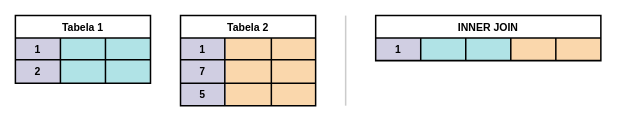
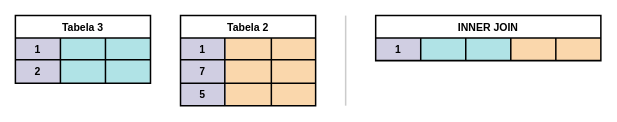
  <mxCell id="0" />
  <mxCell id="1" parent="0" />
  <mxCell id="2" value="" style="rounded=0;whiteSpace=wrap;html=1;shadow=0;fontSize=14;strokeWidth=2;strokeColor=none;" parent="1" vertex="1"><mxGeometry x="500" y="20" width="300" height="30" as="geometry" /></mxCell>
  <mxCell id="3" value="" style="rounded=0;whiteSpace=wrap;html=1;shadow=0;fontSize=14;strokeColor=none;strokeWidth=2;fillColor=#fad7ac;" parent="1" vertex="1"><mxGeometry x="680" y="50" width="120" height="30" as="geometry" /></mxCell>
  <mxCell id="4" value="" style="rounded=0;whiteSpace=wrap;html=1;shadow=0;fontSize=14;strokeColor=none;strokeWidth=2;fillColor=#b0e3e6;" parent="1" vertex="1"><mxGeometry x="560" y="50" width="120" height="30" as="geometry" /></mxCell>
  <mxCell id="5" value="" style="rounded=0;whiteSpace=wrap;html=1;shadow=0;fontSize=14;strokeColor=none;strokeWidth=2;fillColor=#d0cee2;" parent="1" vertex="1"><mxGeometry x="500" y="50" width="60" height="30" as="geometry" /></mxCell>
  <mxCell id="6" value="" style="rounded=0;whiteSpace=wrap;html=1;shadow=0;fontSize=14;strokeWidth=0;" parent="1" vertex="1"><mxGeometry x="20" y="20" width="180" height="30" as="geometry" /></mxCell>
  <mxCell id="7" value="" style="rounded=0;whiteSpace=wrap;html=1;shadow=0;fontSize=14;strokeWidth=0;" parent="1" vertex="1"><mxGeometry x="240" y="20" width="180" height="30" as="geometry" /></mxCell>
  <mxCell id="8" value="" style="rounded=0;whiteSpace=wrap;html=1;shadow=0;fontSize=14;strokeColor=none;strokeWidth=0;fillColor=#fad7ac;" parent="1" vertex="1"><mxGeometry x="300" y="50" width="120" height="90" as="geometry" /></mxCell>
  <mxCell id="9" value="" style="rounded=0;whiteSpace=wrap;html=1;shadow=0;fontSize=14;strokeColor=none;strokeWidth=0;fillColor=#d0cee2;" parent="1" vertex="1"><mxGeometry x="20" y="50" width="60" height="60" as="geometry" /></mxCell>
  <mxCell id="10" value="" style="rounded=0;whiteSpace=wrap;html=1;shadow=0;fontSize=14;strokeColor=none;strokeWidth=0;fillColor=#d0cee2;" parent="1" vertex="1"><mxGeometry x="240" y="50" width="60" height="90" as="geometry" /></mxCell>
  <mxCell id="11" value="Tabela 2" style="shape=table;startSize=30;container=1;collapsible=0;childLayout=tableLayout;fontStyle=1;align=center;fontSize=14;strokeWidth=2;fillColor=none;strokeColor=default;" parent="1" vertex="1"><mxGeometry x="240" y="20" width="180" height="120" as="geometry" /></mxCell>
  <mxCell id="12" value="" style="shape=tableRow;horizontal=0;startSize=0;swimlaneHead=0;swimlaneBody=0;top=0;left=0;bottom=0;right=0;collapsible=0;dropTarget=0;fillColor=none;points=[[0,0.5],[1,0.5]];portConstraint=eastwest;" parent="11" vertex="1"><mxGeometry y="30" width="180" height="29" as="geometry" /></mxCell>
  <mxCell id="13" value="&lt;font style=&quot;font-size: 14px;&quot;&gt;&lt;b&gt;1&lt;/b&gt;&lt;/font&gt;" style="shape=partialRectangle;html=1;whiteSpace=wrap;connectable=0;fillColor=none;top=0;left=0;bottom=0;right=0;overflow=hidden;" parent="12" vertex="1"><mxGeometry width="59" height="29" as="geometry"><mxRectangle width="59" height="29" as="alternateBounds" /></mxGeometry></mxCell>
  <mxCell id="14" value="" style="shape=partialRectangle;html=1;whiteSpace=wrap;connectable=0;fillColor=none;top=0;left=0;bottom=0;right=0;overflow=hidden;strokeColor=none;strokeWidth=0;shadow=0;" parent="12" vertex="1"><mxGeometry x="59" width="62" height="29" as="geometry"><mxRectangle width="62" height="29" as="alternateBounds" /></mxGeometry></mxCell>
  <mxCell id="15" value="" style="shape=partialRectangle;html=1;whiteSpace=wrap;connectable=0;fillColor=none;top=0;left=0;bottom=0;right=0;overflow=hidden;" parent="12" vertex="1"><mxGeometry x="121" width="59" height="29" as="geometry"><mxRectangle width="59" height="29" as="alternateBounds" /></mxGeometry></mxCell>
  <mxCell id="16" value="" style="shape=tableRow;horizontal=0;startSize=0;swimlaneHead=0;swimlaneBody=0;top=0;left=0;bottom=0;right=0;collapsible=0;dropTarget=0;fillColor=none;points=[[0,0.5],[1,0.5]];portConstraint=eastwest;" parent="11" vertex="1"><mxGeometry y="59" width="180" height="31" as="geometry" /></mxCell>
  <mxCell id="17" value="&lt;font style=&quot;font-size: 14px;&quot;&gt;&lt;b&gt;7&lt;/b&gt;&lt;/font&gt;" style="shape=partialRectangle;html=1;whiteSpace=wrap;connectable=0;fillColor=none;top=0;left=0;bottom=0;right=0;overflow=hidden;" parent="16" vertex="1"><mxGeometry width="59" height="31" as="geometry"><mxRectangle width="59" height="31" as="alternateBounds" /></mxGeometry></mxCell>
  <mxCell id="18" value="" style="shape=partialRectangle;html=1;whiteSpace=wrap;connectable=0;fillColor=none;top=0;left=0;bottom=0;right=0;overflow=hidden;" parent="16" vertex="1"><mxGeometry x="59" width="62" height="31" as="geometry"><mxRectangle width="62" height="31" as="alternateBounds" /></mxGeometry></mxCell>
  <mxCell id="19" value="" style="shape=partialRectangle;html=1;whiteSpace=wrap;connectable=0;fillColor=none;top=0;left=0;bottom=0;right=0;overflow=hidden;" parent="16" vertex="1"><mxGeometry x="121" width="59" height="31" as="geometry"><mxRectangle width="59" height="31" as="alternateBounds" /></mxGeometry></mxCell>
  <mxCell id="20" value="" style="shape=tableRow;horizontal=0;startSize=0;swimlaneHead=0;swimlaneBody=0;top=0;left=0;bottom=0;right=0;collapsible=0;dropTarget=0;fillColor=none;points=[[0,0.5],[1,0.5]];portConstraint=eastwest;" parent="11" vertex="1"><mxGeometry y="90" width="180" height="30" as="geometry" /></mxCell>
  <mxCell id="21" value="&lt;font style=&quot;font-size: 14px;&quot;&gt;&lt;b&gt;5&lt;/b&gt;&lt;/font&gt;" style="shape=partialRectangle;html=1;whiteSpace=wrap;connectable=0;fillColor=none;top=0;left=0;bottom=0;right=0;overflow=hidden;" parent="20" vertex="1"><mxGeometry width="59" height="30" as="geometry"><mxRectangle width="59" height="30" as="alternateBounds" /></mxGeometry></mxCell>
  <mxCell id="22" value="" style="shape=partialRectangle;html=1;whiteSpace=wrap;connectable=0;fillColor=none;top=0;left=0;bottom=0;right=0;overflow=hidden;" parent="20" vertex="1"><mxGeometry x="59" width="62" height="30" as="geometry"><mxRectangle width="62" height="30" as="alternateBounds" /></mxGeometry></mxCell>
  <mxCell id="23" value="" style="shape=partialRectangle;html=1;whiteSpace=wrap;connectable=0;fillColor=none;top=0;left=0;bottom=0;right=0;overflow=hidden;" parent="20" vertex="1"><mxGeometry x="121" width="59" height="30" as="geometry"><mxRectangle width="59" height="30" as="alternateBounds" /></mxGeometry></mxCell>
  <mxCell id="24" value="" style="rounded=0;whiteSpace=wrap;html=1;shadow=0;fontSize=14;strokeColor=none;strokeWidth=0;fillColor=#b0e3e6;" parent="1" vertex="1"><mxGeometry x="80" y="50" width="120" height="60" as="geometry" /></mxCell>
- <mxCell id="25" value="Tabela 1" style="shape=table;startSize=30;container=1;collapsible=0;childLayout=tableLayout;fontStyle=1;align=center;fontSize=14;strokeWidth=2;fillColor=none;strokeColor=default;" parent="1" vertex="1"><mxGeometry x="20" y="20" width="180" height="90" as="geometry" /></mxCell>
+ <mxCell id="25" value="Tabela 3" style="shape=table;startSize=30;container=1;collapsible=0;childLayout=tableLayout;fontStyle=1;align=center;fontSize=14;strokeWidth=2;fillColor=none;strokeColor=default;" parent="1" vertex="1"><mxGeometry x="20" y="20" width="180" height="90" as="geometry" /></mxCell>
  <mxCell id="26" value="" style="shape=tableRow;horizontal=0;startSize=0;swimlaneHead=0;swimlaneBody=0;top=0;left=0;bottom=0;right=0;collapsible=0;dropTarget=0;fillColor=none;points=[[0,0.5],[1,0.5]];portConstraint=eastwest;" parent="25" vertex="1"><mxGeometry y="30" width="180" height="29" as="geometry" /></mxCell>
  <mxCell id="27" value="&lt;font style=&quot;font-size: 14px;&quot;&gt;&lt;b&gt;1&lt;/b&gt;&lt;/font&gt;" style="shape=partialRectangle;html=1;whiteSpace=wrap;connectable=0;fillColor=none;top=0;left=0;bottom=0;right=0;overflow=hidden;" parent="26" vertex="1"><mxGeometry width="60" height="29" as="geometry"><mxRectangle width="60" height="29" as="alternateBounds" /></mxGeometry></mxCell>
  <mxCell id="28" value="" style="shape=partialRectangle;html=1;whiteSpace=wrap;connectable=0;fillColor=none;top=0;left=0;bottom=0;right=0;overflow=hidden;strokeColor=none;strokeWidth=0;shadow=0;" parent="26" vertex="1"><mxGeometry x="60" width="60" height="29" as="geometry"><mxRectangle width="60" height="29" as="alternateBounds" /></mxGeometry></mxCell>
  <mxCell id="29" value="" style="shape=partialRectangle;html=1;whiteSpace=wrap;connectable=0;fillColor=none;top=0;left=0;bottom=0;right=0;overflow=hidden;" parent="26" vertex="1"><mxGeometry x="120" width="60" height="29" as="geometry"><mxRectangle width="60" height="29" as="alternateBounds" /></mxGeometry></mxCell>
  <mxCell id="30" value="" style="shape=tableRow;horizontal=0;startSize=0;swimlaneHead=0;swimlaneBody=0;top=0;left=0;bottom=0;right=0;collapsible=0;dropTarget=0;fillColor=none;points=[[0,0.5],[1,0.5]];portConstraint=eastwest;" parent="25" vertex="1"><mxGeometry y="59" width="180" height="31" as="geometry" /></mxCell>
  <mxCell id="31" value="&lt;font style=&quot;font-size: 14px;&quot;&gt;&lt;b&gt;2&lt;/b&gt;&lt;/font&gt;" style="shape=partialRectangle;html=1;whiteSpace=wrap;connectable=0;fillColor=none;top=0;left=0;bottom=0;right=0;overflow=hidden;" parent="30" vertex="1"><mxGeometry width="60" height="31" as="geometry"><mxRectangle width="60" height="31" as="alternateBounds" /></mxGeometry></mxCell>
  <mxCell id="32" value="" style="shape=partialRectangle;html=1;whiteSpace=wrap;connectable=0;fillColor=none;top=0;left=0;bottom=0;right=0;overflow=hidden;" parent="30" vertex="1"><mxGeometry x="60" width="60" height="31" as="geometry"><mxRectangle width="60" height="31" as="alternateBounds" /></mxGeometry></mxCell>
  <mxCell id="33" value="" style="shape=partialRectangle;html=1;whiteSpace=wrap;connectable=0;fillColor=none;top=0;left=0;bottom=0;right=0;overflow=hidden;" parent="30" vertex="1"><mxGeometry x="120" width="60" height="31" as="geometry"><mxRectangle width="60" height="31" as="alternateBounds" /></mxGeometry></mxCell>
  <mxCell id="34" value="INNER JOIN" style="shape=table;startSize=30;container=1;collapsible=0;childLayout=tableLayout;fontStyle=1;align=center;shadow=0;fontSize=14;strokeColor=default;strokeWidth=2;fillColor=none;" parent="1" vertex="1"><mxGeometry x="500" y="20" width="300" height="60" as="geometry" /></mxCell>
  <mxCell id="35" value="" style="shape=tableRow;horizontal=0;startSize=0;swimlaneHead=0;swimlaneBody=0;top=0;left=0;bottom=0;right=0;collapsible=0;dropTarget=0;fillColor=none;points=[[0,0.5],[1,0.5]];portConstraint=eastwest;shadow=0;fontSize=14;strokeColor=default;strokeWidth=0;" parent="34" vertex="1"><mxGeometry y="30" width="300" height="30" as="geometry" /></mxCell>
  <mxCell id="36" value="&lt;b&gt;1&lt;/b&gt;" style="shape=partialRectangle;html=1;whiteSpace=wrap;connectable=0;fillColor=none;top=0;left=0;bottom=0;right=0;overflow=hidden;shadow=0;fontSize=14;strokeColor=default;strokeWidth=0;" parent="35" vertex="1"><mxGeometry width="60" height="30" as="geometry"><mxRectangle width="60" height="30" as="alternateBounds" /></mxGeometry></mxCell>
  <mxCell id="37" value="" style="shape=partialRectangle;html=1;whiteSpace=wrap;connectable=0;fillColor=none;top=0;left=0;bottom=0;right=0;overflow=hidden;shadow=0;fontSize=14;strokeColor=default;strokeWidth=0;" parent="35" vertex="1"><mxGeometry x="60" width="60" height="30" as="geometry"><mxRectangle width="60" height="30" as="alternateBounds" /></mxGeometry></mxCell>
  <mxCell id="38" value="" style="shape=partialRectangle;html=1;whiteSpace=wrap;connectable=0;fillColor=none;top=0;left=0;bottom=0;right=0;overflow=hidden;shadow=0;fontSize=14;strokeColor=default;strokeWidth=0;" parent="35" vertex="1"><mxGeometry x="120" width="60" height="30" as="geometry"><mxRectangle width="60" height="30" as="alternateBounds" /></mxGeometry></mxCell>
  <mxCell id="39" style="shape=partialRectangle;html=1;whiteSpace=wrap;connectable=0;fillColor=none;top=0;left=0;bottom=0;right=0;overflow=hidden;shadow=0;fontSize=14;strokeColor=default;strokeWidth=0;" parent="35" vertex="1"><mxGeometry x="180" width="60" height="30" as="geometry"><mxRectangle width="60" height="30" as="alternateBounds" /></mxGeometry></mxCell>
  <mxCell id="40" style="shape=partialRectangle;html=1;whiteSpace=wrap;connectable=0;fillColor=none;top=0;left=0;bottom=0;right=0;overflow=hidden;shadow=0;fontSize=14;strokeColor=default;strokeWidth=0;" parent="35" vertex="1"><mxGeometry x="240" width="60" height="30" as="geometry"><mxRectangle width="60" height="30" as="alternateBounds" /></mxGeometry></mxCell>
  <mxCell id="41" value="" style="endArrow=none;html=1;rounded=0;fontSize=14;strokeColor=#CCCCCC;strokeWidth=2;" parent="1" edge="1"><mxGeometry width="50" height="50" relative="1" as="geometry"><mxPoint x="460" y="140" as="sourcePoint" /><mxPoint x="460" y="20" as="targetPoint" /></mxGeometry></mxCell>
